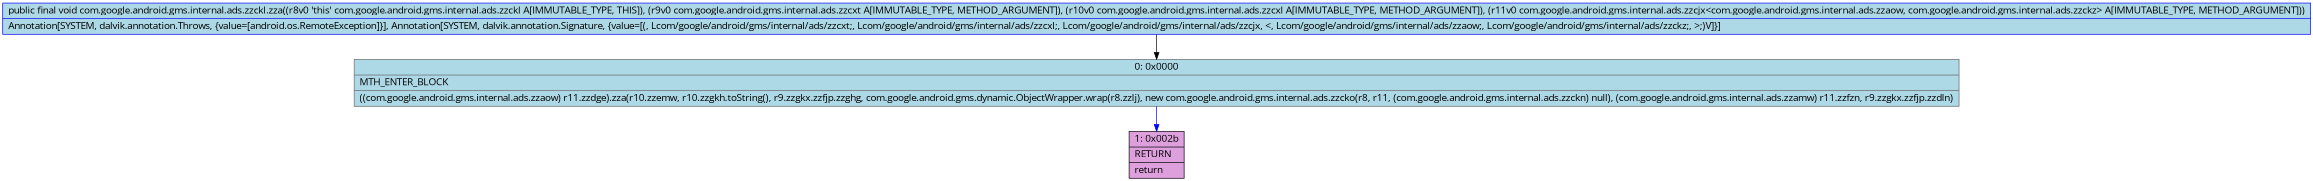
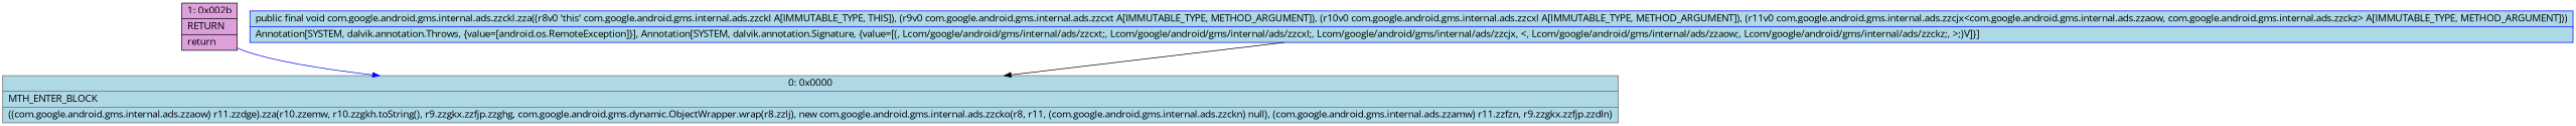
  digraph {
    fontname="Open Sans"
    node [shape=record style=filled fillcolor=lightblue fontname="Open Sans"]
    edge [fontname="Open Sans"]
    n1 [label="{0\:\ 0x0000|MTH_ENTER_BLOCK\l|((com.google.android.gms.internal.ads.zzaow) r11.zzdge).zza(r10.zzemw, r10.zzgkh.toString(), r9.zzgkx.zzfjp.zzghg, com.google.android.gms.dynamic.ObjectWrapper.wrap(r8.zzlj), new com.google.android.gms.internal.ads.zzcko(r8, r11, (com.google.android.gms.internal.ads.zzckn) null), (com.google.android.gms.internal.ads.zzamw) r11.zzfzn, r9.zzgkx.zzfjp.zzdln)\l}" color=gray40]
    n2 [label="{1\:\ 0x002b|RETURN\l|return\l}" fillcolor=plum color=black]
    n3 [label="{public final void com.google.android.gms.internal.ads.zzckl.zza((r8v0 'this' com.google.android.gms.internal.ads.zzckl A[IMMUTABLE_TYPE, THIS]), (r9v0 com.google.android.gms.internal.ads.zzcxt A[IMMUTABLE_TYPE, METHOD_ARGUMENT]), (r10v0 com.google.android.gms.internal.ads.zzcxl A[IMMUTABLE_TYPE, METHOD_ARGUMENT]), (r11v0 com.google.android.gms.internal.ads.zzcjx\<com.google.android.gms.internal.ads.zzaow, com.google.android.gms.internal.ads.zzckz\> A[IMMUTABLE_TYPE, METHOD_ARGUMENT]))  | Annotation[SYSTEM, dalvik.annotation.Throws, \{value=[android.os.RemoteException]\}], Annotation[SYSTEM, dalvik.annotation.Signature, \{value=[(, Lcom\/google\/android\/gms\/internal\/ads\/zzcxt;, Lcom\/google\/android\/gms\/internal\/ads\/zzcxl;, Lcom\/google\/android\/gms\/internal\/ads\/zzcjx, \<, Lcom\/google\/android\/gms\/internal\/ads\/zzaow;, Lcom\/google\/android\/gms\/internal\/ads\/zzckz;, \>;)V]\}]\l}" color=blue]
-   n1 -> n2 [color=blue]
+   n2 -> n1 [color=blue]
    n3 -> n1 [color=black]
  }
